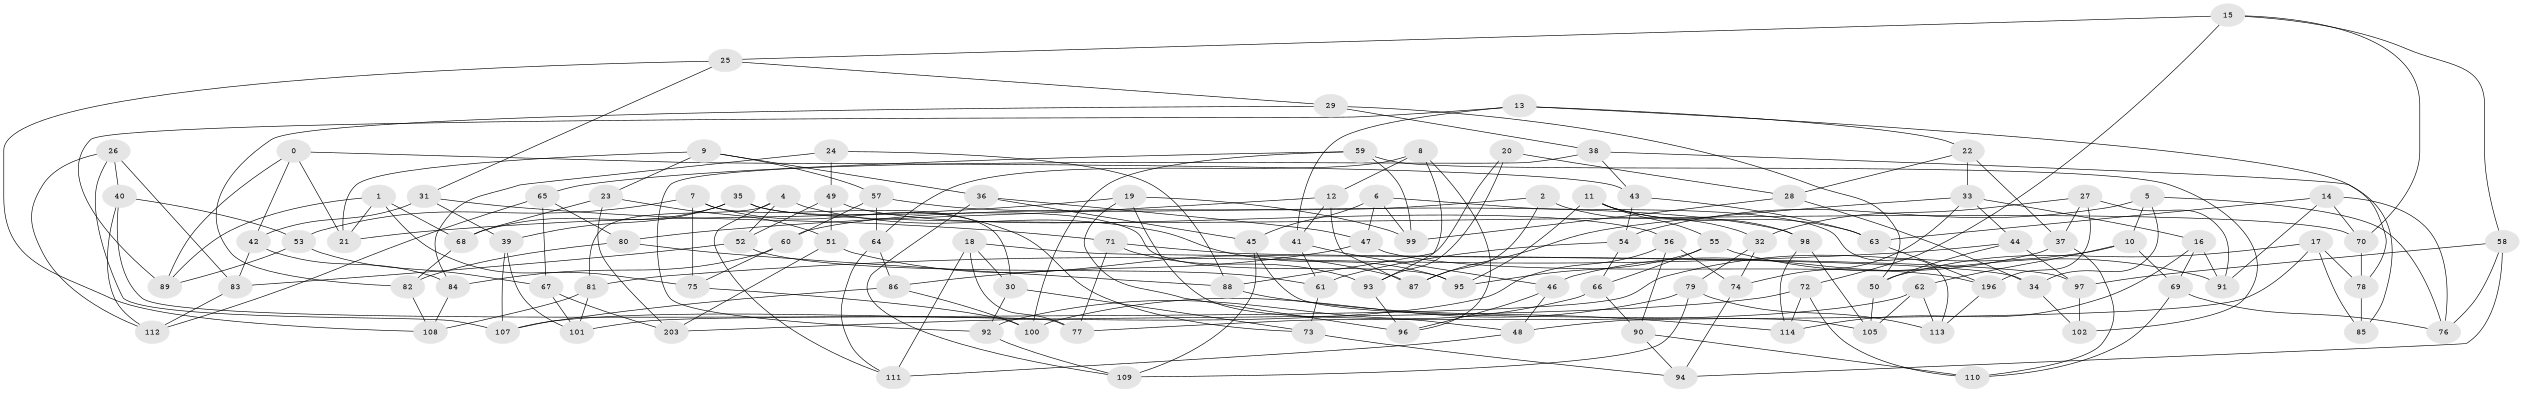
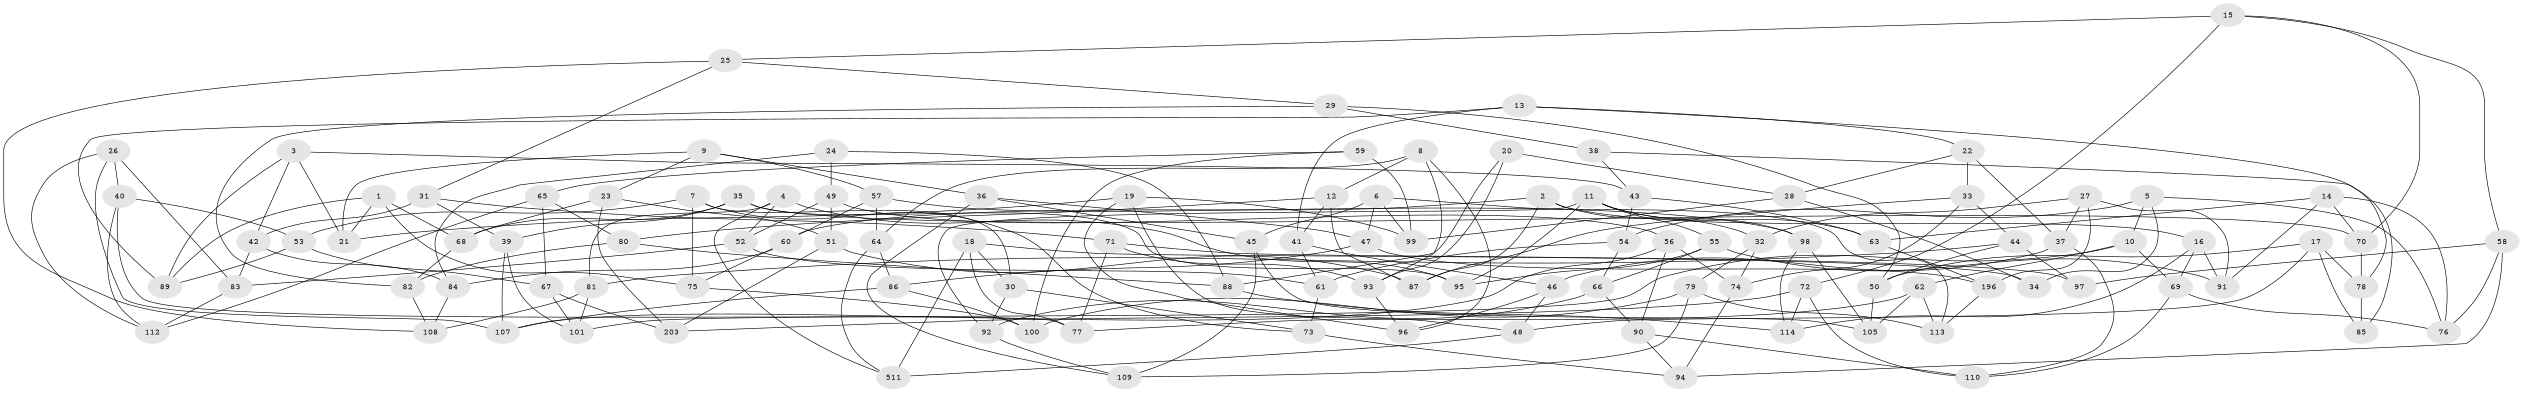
  graph {
    fontname="Courier Prime"
    node [color=gray90 fontname="Courier Prime" style=filled]
    edge [fontname="Courier Prime"]
    1
    21
    68
    75
    89
    82
    100
    2
    16
    32
    60
    87
    69
    91
    n15 [label=114]
    74
    79
    84
-   3 [label=0]
+   3
    42
    43
    83
    54
    63
    4
    52
    81
    95
-   111
+   111 [label=511]
    61
    101
    108
    5
    10
    34
    76
    62
-   102
    66
    6
    45
    47
    99
    113
    109
    105
    n47 [label=196]
    86
    7
    30
    53
    73
    92
    67
    94
    8
    12
    64
    93
    96
    41
    80
    9
    23
    36
    57
    51
    n68 [label=203]
    98
    77
    110
    11
    55
    46
    88
    13
    22
    78
    28
    33
    37
    85
    14
    70
    15
    25
    58
    72
    29
    31
    97
    17
    48
    50
    18
    19
    20
    24
    49
    44
    56
    38
    39
    71
    26
    40
    107
    112
    27
    35
    90
    59
    65
    1 -- 21
    1 -- 68
    1 -- 75
    1 -- 89
    68 -- 82
    75 -- 100
    82 -- 108
-   33 -- 16
+   2 -- 16
    2 -- 32
    2 -- 60
    2 -- 87
    16 -- 69
    16 -- 91
    16 -- n15
    32 -- 74
    32 -- 79
    60 -- 75
    60 -- 84
    69 -- 76
    69 -- 110
    74 -- 94
    79 -- 100
    79 -- 113
    79 -- 109
    84 -- 108
    3 -- 21
    3 -- 89
    3 -- 42
    3 -- 43
    42 -- 84
    42 -- 83
    43 -- 54
    43 -- 63
    83 -- 112
    54 -- 61
    54 -- 66
    63 -- n47
    4 -- 52
    4 -- 81
    4 -- 95
    4 -- 111
    52 -- 83
    52 -- 61
    81 -- 101
    81 -- 108
    61 -- 73
    5 -- 54
    5 -- 10
    5 -- 34
    5 -- 76
    10 -- 69
    10 -- 101
    10 -- 62
-   34 -- 102
    62 -- 113
    62 -- 105
    62 -- 77
    66 -- 92
    66 -- 90
    6 -- 45
    6 -- 47
    6 -- 99
    6 -- 113
    45 -- 109
    45 -- 105
    47 -- n47
    47 -- 86
    n47 -- 113
    86 -- 100
    86 -- 107
    7 -- 75
    7 -- 30
    7 -- 53
    7 -- 73
    30 -- 73
    30 -- 92
    53 -- 89
    53 -- 67
    73 -- 94
    92 -- 109
    67 -- 101
    67 -- n68
    8 -- 12
    8 -- 64
    8 -- 93
    8 -- 96
    12 -- 87
    12 -- 41
    12 -- 80
    64 -- 111
    64 -- 86
    93 -- 96
    41 -- 61
    41 -- 46
    80 -- 82
    80 -- 88
    9 -- 21
    9 -- 23
    9 -- 36
    9 -- 57
    23 -- 68
    23 -- 51
    23 -- n68
    36 -- 45
    36 -- 47
    36 -- 109
    57 -- 60
    57 -- 64
    57 -- 98
    51 -- 87
    51 -- n68
    98 -- n15
    98 -- 105
    11 -- 63
    11 -- 95
    11 -- 98
    11 -- 55
    55 -- 91
    55 -- 95
    55 -- 66
    46 -- 96
    46 -- 48
    88 -- n15
    13 -- 89
    13 -- 41
    13 -- 22
    13 -- 78
    22 -- 28
    22 -- 33
    22 -- 37
    78 -- 85
    28 -- 34
    28 -- 99
    33 -- 87
    33 -- 74
    33 -- 44
    37 -- 110
    37 -- 46
    14 -- 91
    14 -- 63
    14 -- 76
    14 -- 70
    70 -- 78
    15 -- 70
    15 -- 25
    15 -- 58
    15 -- 72
    25 -- 108
    25 -- 29
    25 -- 31
    58 -- 76
    58 -- 94
    58 -- 97
    72 -- n15
    72 -- n68
    72 -- 110
    29 -- 82
    29 -- 50
    29 -- 38
    31 -- 42
    31 -- 39
    31 -- 71
-   97 -- 102
    17 -- 78
    17 -- 85
    17 -- 48
    17 -- 50
    48 -- 111
    50 -- 105
    18 -- 111
    18 -- 34
    18 -- 30
    18 -- 77
    19 -- 21
    19 -- 99
    19 -- 96
    19 -- 48
    20 -- 93
    20 -- 88
    20 -- 28
    24 -- 84
    24 -- 88
    24 -- 49
    49 -- 52
    49 -- 51
    49 -- 56
    44 -- 81
    44 -- 97
    44 -- 50
    56 -- 74
    56 -- 107
    56 -- 90
    38 -- 43
-   38 -- 92
+   11 -- 92
    38 -- 85
    39 -- 101
    39 -- 107
    71 -- 93
    71 -- 77
    71 -- 97
    26 -- 83
    26 -- 40
    26 -- 107
    26 -- 112
    40 -- 53
    40 -- 77
    40 -- 112
    27 -- 32
    27 -- 91
    27 -- n47
    27 -- 37
    35 -- 68
    35 -- 95
    35 -- 70
    35 -- 39
    90 -- 94
    90 -- 110
    59 -- 100
-   59 -- 102
    59 -- 99
    59 -- 65
    65 -- 67
    65 -- 80
    65 -- 112
  }
